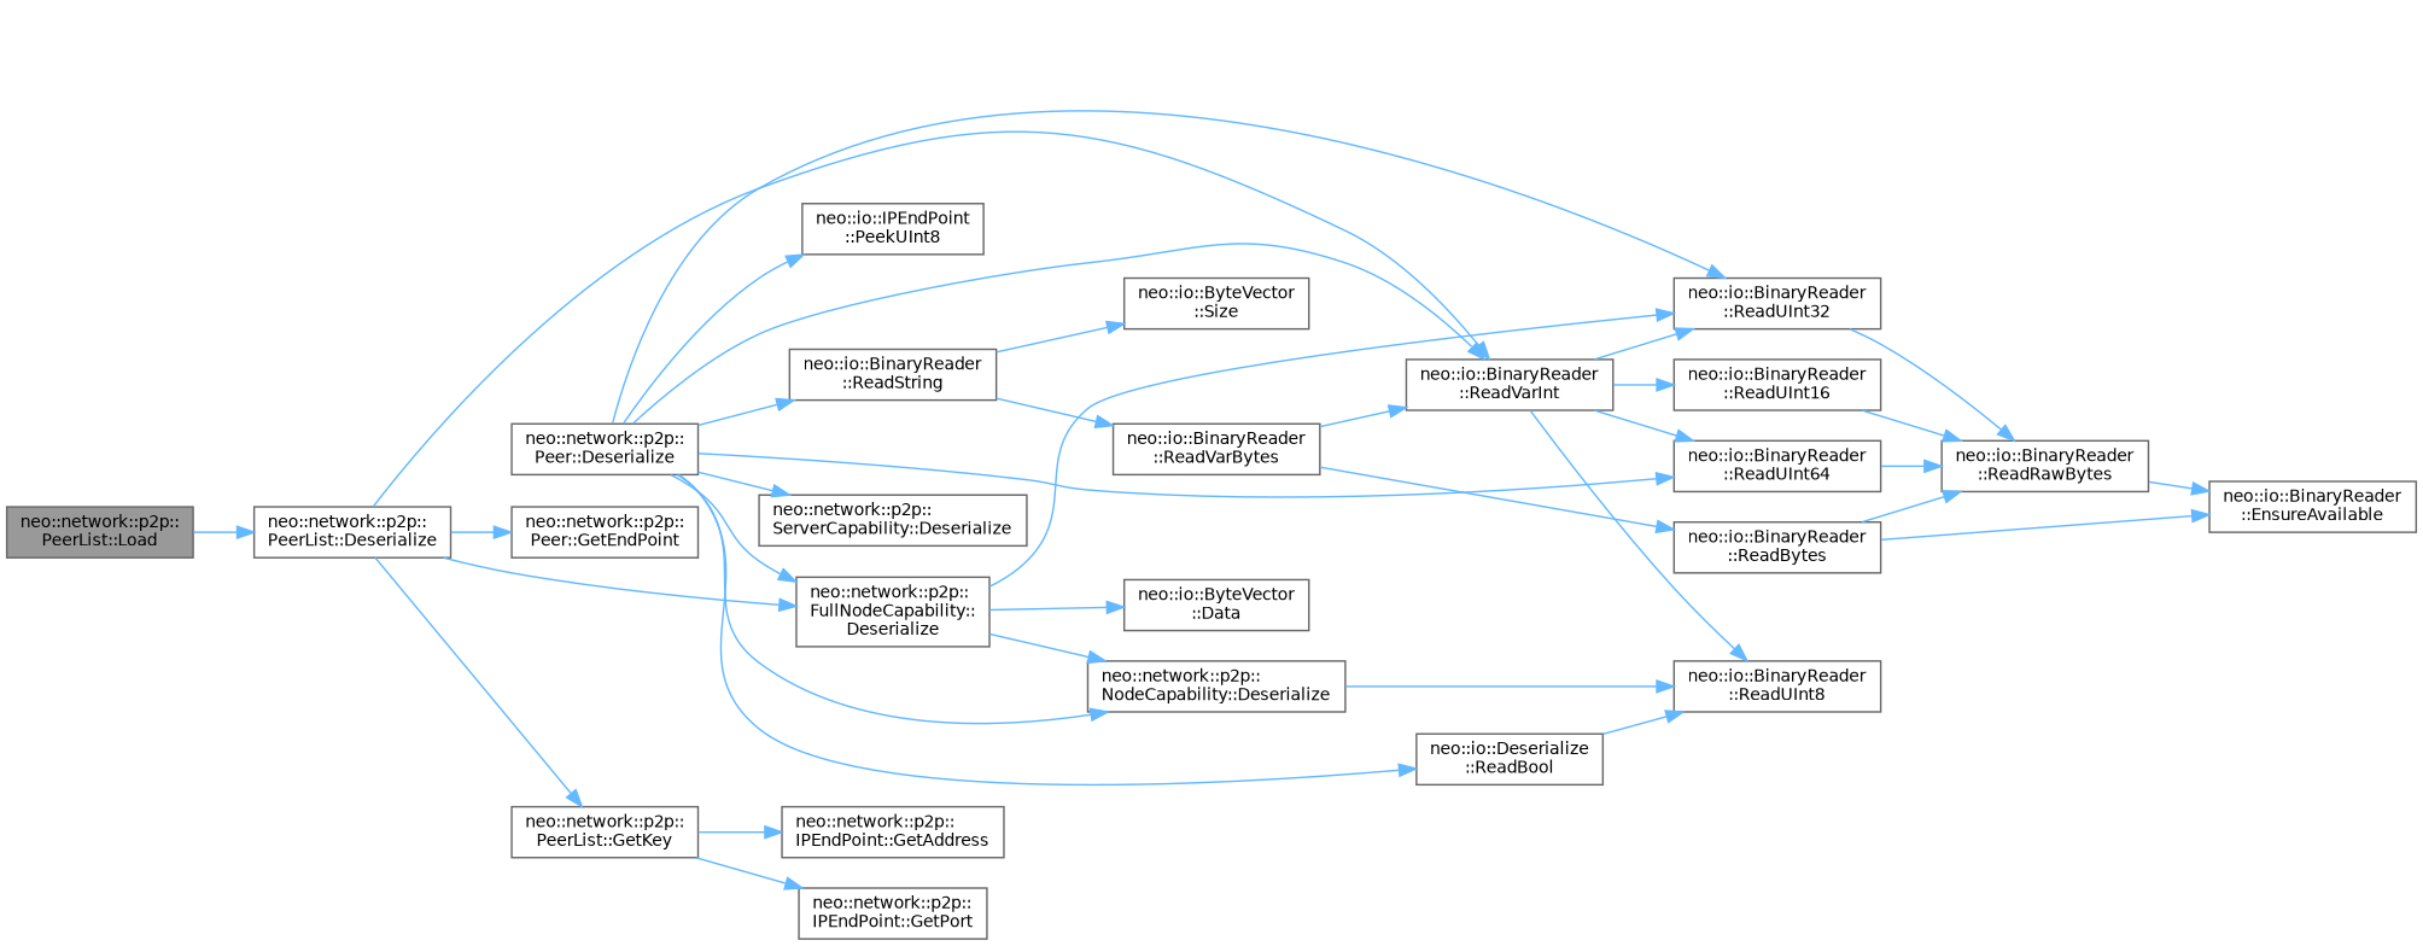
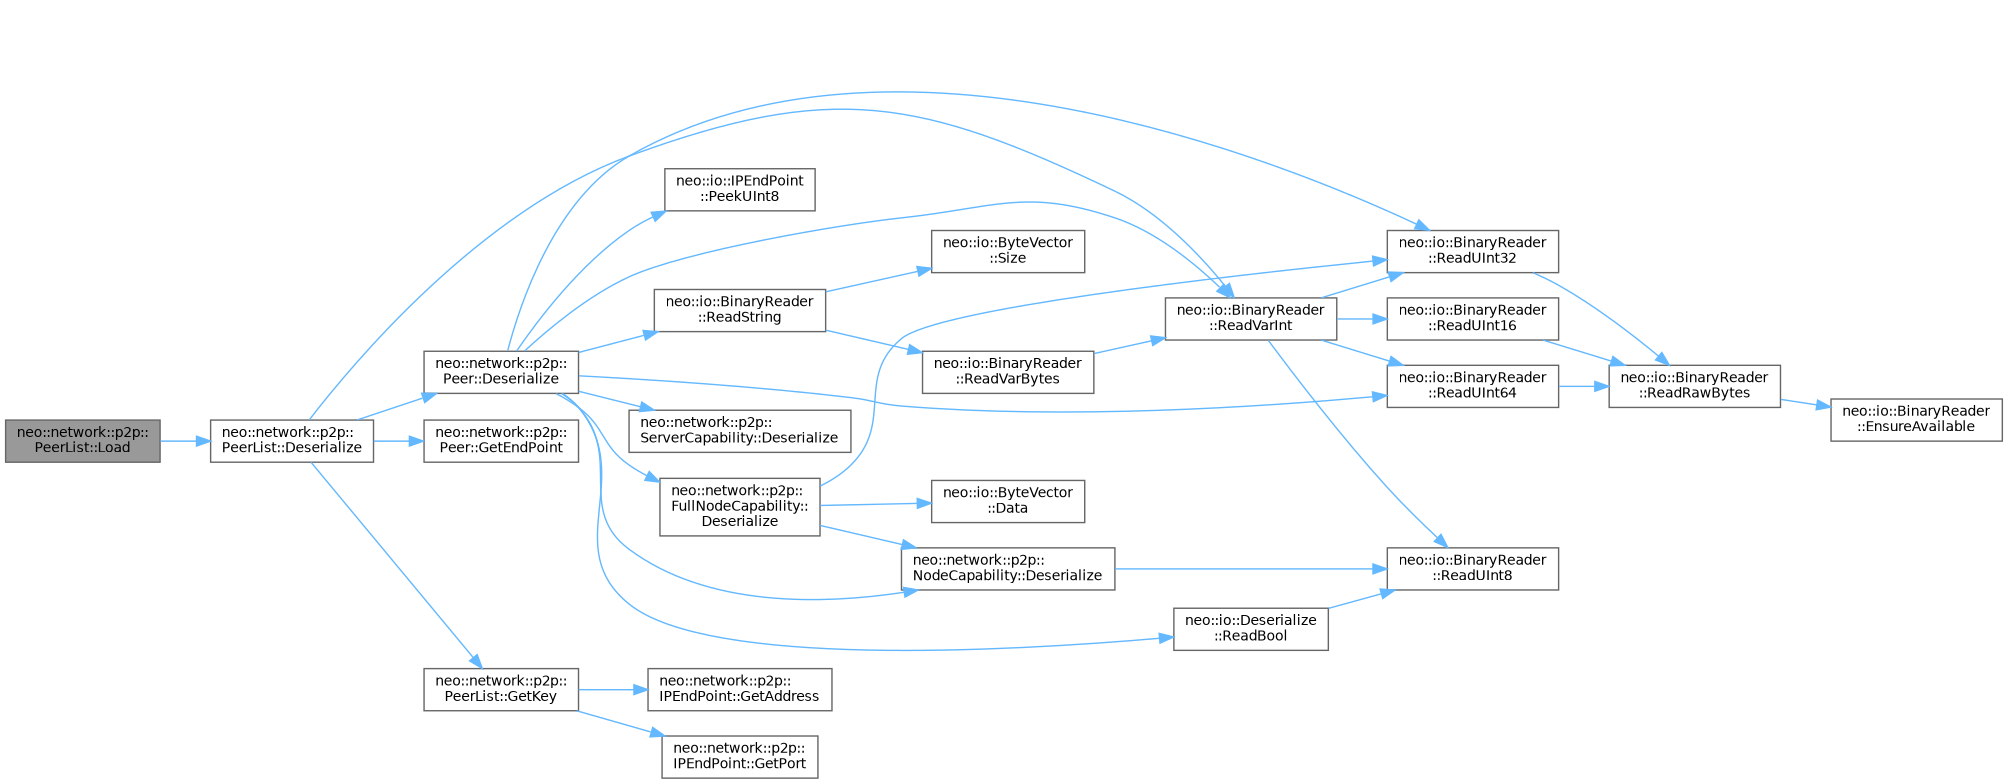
  digraph {
    rankdir=LR
    node [color=grey40 fillcolor=white fontname=Helvetica fontsize=10 shape=box style=filled]
    edge [color=steelblue1 fontname=Helvetica fontsize=10 labelfontname=Helvetica labelfontsize=10 style=solid]
    n1 [color=gray40 fillcolor=grey60 fontcolor=black height=0.2 label="neo::network::p2p::\lPeerList::Load" width=0.4]
    n2 [height=0.2 label="neo::network::p2p::\lPeerList::Deserialize" width=0.4]
    n3 [height=0.2 label="neo::network::p2p::\lPeer::Deserialize" width=0.4]
    n4 [height=0.2 label="neo::io::BinaryReader\l::ReadVarInt" width=0.4]
    n5 [height=0.2 label="neo::network::p2p::\lPeer::GetEndPoint" width=0.4]
    n6 [height=0.2 label="neo::network::p2p::\lPeerList::GetKey" width=0.4]
    n7 [height=0.2 label="neo::network::p2p::\lFullNodeCapability::\lDeserialize" width=0.4]
    n8 [height=0.2 label="neo::network::p2p::\lNodeCapability::Deserialize" width=0.4]
    n9 [height=0.2 label="neo::io::BinaryReader\l::ReadUInt32" width=0.4]
    n10 [height=0.2 label="neo::network::p2p::\lServerCapability::Deserialize" width=0.4]
    n11 [height=0.2 label="neo::io::IPEndPoint\l::PeekUInt8" width=0.4]
    n12 [height=0.2 label="neo::io::Deserialize\l::ReadBool" width=0.4]
    n13 [height=0.2 label="neo::io::BinaryReader\l::ReadString" width=0.4]
    n14 [height=0.2 label="neo::io::BinaryReader\l::ReadUInt64" width=0.4]
    n15 [height=0.2 label="neo::io::BinaryReader\l::ReadUInt16" width=0.4]
    n16 [height=0.2 label="neo::io::BinaryReader\l::ReadUInt8" width=0.4]
    n17 [height=0.2 label="neo::network::p2p::\lIPEndPoint::GetAddress" width=0.4]
    n18 [height=0.2 label="neo::network::p2p::\lIPEndPoint::GetPort" width=0.4]
    n19 [height=0.2 label="neo::io::ByteVector\l::Data" width=0.4]
    n20 [height=0.2 label="neo::io::BinaryReader\l::ReadRawBytes" width=0.4]
    n21 [height=0.2 label="neo::io::BinaryReader\l::ReadVarBytes" width=0.4]
    n22 [height=0.2 label="neo::io::ByteVector\l::Size" width=0.4]
    n23 [height=0.2 label="neo::io::BinaryReader\l::EnsureAvailable" width=0.4]
-   n24 [height=0.2 label="neo::io::BinaryReader\l::ReadBytes" width=0.4]
    n1 -> n2
-   n2 -> n7
+   n2 -> n3
    n2 -> n4
    n2 -> n5
    n2 -> n6
    n3 -> n4
    n3 -> n7
    n3 -> n8
    n3 -> n9
    n3 -> n10
    n3 -> n11
    n3 -> n12
    n3 -> n13
    n3 -> n14
    n4 -> n9
    n4 -> n14
    n4 -> n15
    n4 -> n16
    n6 -> n17
    n6 -> n18
    n7 -> n8
    n7 -> n9
    n7 -> n19
    n8 -> n16
    n9 -> n20
    n12 -> n16
    n13 -> n21
    n13 -> n22
    n14 -> n20
    n15 -> n20
    n20 -> n23
    n21 -> n4
-   n21 -> n24
-   n24 -> n20
-   n24 -> n23
  }
